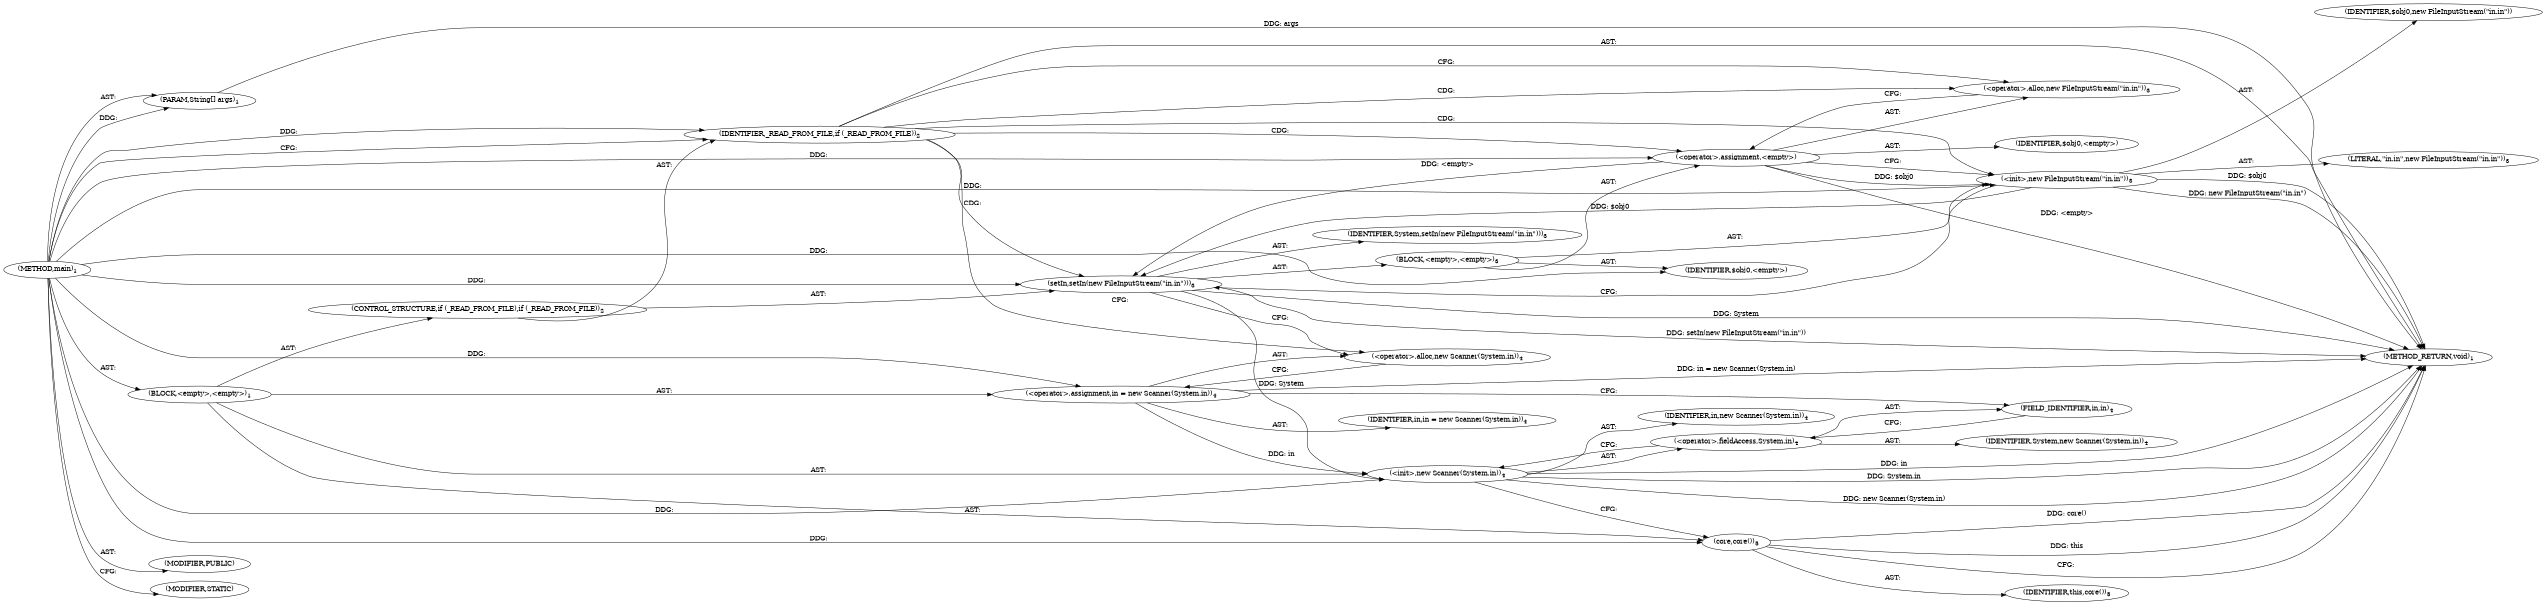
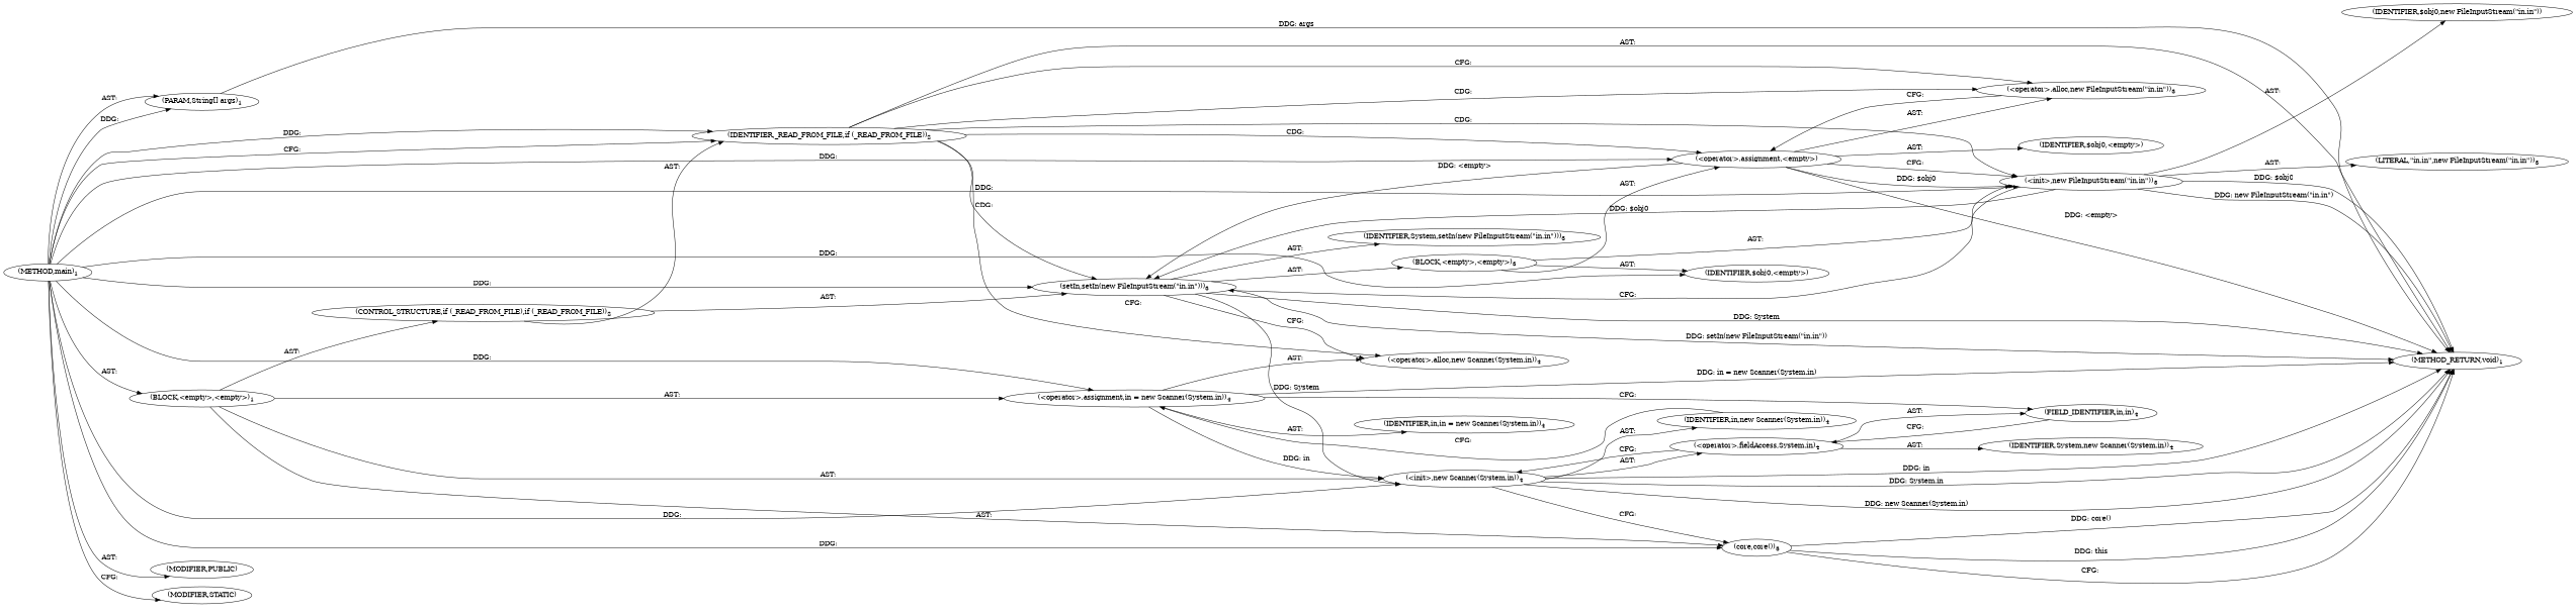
  digraph {
    rankdir=LR
    n1 [label=<(METHOD,main)<SUB>1</SUB>>]
    n2 [label=<(PARAM,String[] args)<SUB>1</SUB>>]
    n3 [label=<(BLOCK,&lt;empty&gt;,&lt;empty&gt;)<SUB>1</SUB>>]
    n4 [label=<(IDENTIFIER,_READ_FROM_FILE,if (_READ_FROM_FILE))<SUB>2</SUB>>]
    n5 [label=<(setIn,setIn(new FileInputStream(&quot;in.in&quot;)))<SUB>3</SUB>>]
    n6 [label=<(&lt;operator&gt;.assignment,&lt;empty&gt;)>]
    n7 [label=<(&lt;init&gt;,new FileInputStream(&quot;in.in&quot;))<SUB>3</SUB>>]
    n8 [label=<(IDENTIFIER,$obj0,&lt;empty&gt;)>]
    n9 [label=<(&lt;operator&gt;.assignment,in = new Scanner(System.in))<SUB>4</SUB>>]
    n10 [label=<(&lt;init&gt;,new Scanner(System.in))<SUB>4</SUB>>]
    n11 [label=<(core,core())<SUB>5</SUB>>]
    n12 [label=<(MODIFIER,PUBLIC)>]
    n13 [label=<(MODIFIER,STATIC)>]
    n14 [label=<(METHOD_RETURN,void)<SUB>1</SUB>>]
    n15 [label=<(CONTROL_STRUCTURE,if (_READ_FROM_FILE),if (_READ_FROM_FILE))<SUB>2</SUB>>]
    n16 [label=<(&lt;operator&gt;.alloc,new FileInputStream(&quot;in.in&quot;))<SUB>3</SUB>>]
    n17 [label=<(&lt;operator&gt;.alloc,new Scanner(System.in))<SUB>4</SUB>>]
    n18 [label=<(IDENTIFIER,System,setIn(new FileInputStream(&quot;in.in&quot;)))<SUB>3</SUB>>]
    n19 [label=<(BLOCK,&lt;empty&gt;,&lt;empty&gt;)<SUB>3</SUB>>]
    n20 [label=<(IDENTIFIER,$obj0,&lt;empty&gt;)>]
    n21 [label=<(IDENTIFIER,$obj0,new FileInputStream(&quot;in.in&quot;))>]
    n22 [label=<(LITERAL,&quot;in.in&quot;,new FileInputStream(&quot;in.in&quot;))<SUB>3</SUB>>]
    n23 [label=<(IDENTIFIER,in,in = new Scanner(System.in))<SUB>4</SUB>>]
    n24 [label=<(FIELD_IDENTIFIER,in,in)<SUB>4</SUB>>]
    n25 [label=<(IDENTIFIER,in,new Scanner(System.in))<SUB>4</SUB>>]
    n26 [label=<(&lt;operator&gt;.fieldAccess,System.in)<SUB>4</SUB>>]
-   n27 [label=<(IDENTIFIER,this,core())<SUB>5</SUB>>]
    n28 [label=<(IDENTIFIER,System,new Scanner(System.in))<SUB>4</SUB>>]
    n1 -> n2 [label="AST: "]
    n1 -> n2 [label="DDG: "]
    n1 -> n3 [label="AST: "]
    n1 -> n4 [label="CFG: "]
    n1 -> n4 [label="DDG: "]
    n1 -> n5 [label="DDG: "]
    n1 -> n6 [label="DDG: "]
    n1 -> n7 [label="DDG: "]
    n1 -> n8 [label="DDG: "]
    n1 -> n9 [label="DDG: "]
    n1 -> n10 [label="DDG: "]
    n1 -> n11 [label="DDG: "]
    n1 -> n12 [label="AST: "]
    n1 -> n13 [label="CFG: "]
    n2 -> n14 [label="DDG: args"]
    n3 -> n9 [label="AST: "]
    n3 -> n10 [label="AST: "]
    n3 -> n11 [label="AST: "]
    n3 -> n15 [label="AST: "]
    n4 -> n5 [label="CDG: "]
    n4 -> n6 [label="CDG: "]
    n4 -> n7 [label="CDG: "]
    n4 -> n14 [label="AST: "]
    n4 -> n16 [label="CFG: "]
    n4 -> n16 [label="CDG: "]
    n4 -> n17 [label="CFG: "]
    n5 -> n10 [label="DDG: System"]
    n5 -> n14 [label="DDG: System"]
    n5 -> n14 [label="DDG: setIn(new FileInputStream(&quot;in.in&quot;))"]
    n5 -> n17 [label="CFG: "]
    n5 -> n18 [label="AST: "]
    n5 -> n19 [label="AST: "]
    n6 -> n5 [label="DDG: &lt;empty&gt;"]
    n6 -> n7 [label="CFG: "]
    n6 -> n7 [label="DDG: $obj0"]
    n6 -> n14 [label="DDG: &lt;empty&gt;"]
    n6 -> n16 [label="AST: "]
    n6 -> n20 [label="AST: "]
    n7 -> n5 [label="CFG: "]
    n7 -> n5 [label="DDG: $obj0"]
    n7 -> n14 [label="DDG: $obj0"]
    n7 -> n14 [label="DDG: new FileInputStream(&quot;in.in&quot;)"]
    n7 -> n21 [label="AST: "]
    n7 -> n22 [label="AST: "]
    n9 -> n10 [label="DDG: in"]
    n9 -> n14 [label="DDG: in = new Scanner(System.in)"]
    n9 -> n17 [label="AST: "]
    n9 -> n23 [label="AST: "]
    n9 -> n24 [label="CFG: "]
    n10 -> n11 [label="CFG: "]
    n10 -> n14 [label="DDG: in"]
    n10 -> n14 [label="DDG: System.in"]
    n10 -> n14 [label="DDG: new Scanner(System.in)"]
    n10 -> n25 [label="AST: "]
    n10 -> n26 [label="AST: "]
    n11 -> n14 [label="CFG: "]
    n11 -> n14 [label="DDG: core()"]
    n11 -> n14 [label="DDG: this"]
-   n11 -> n27 [label="AST: "]
    n15 -> n4 [label="AST: "]
    n15 -> n5 [label="AST: "]
    n16 -> n6 [label="CFG: "]
-   n17 -> n9 [label="CFG: "]
+   n25 -> n9 [label="CFG: "]
    n19 -> n6 [label="AST: "]
    n19 -> n7 [label="AST: "]
    n19 -> n8 [label="AST: "]
    n24 -> n26 [label="CFG: "]
    n26 -> n10 [label="CFG: "]
    n26 -> n24 [label="AST: "]
    n26 -> n28 [label="AST: "]
  }
